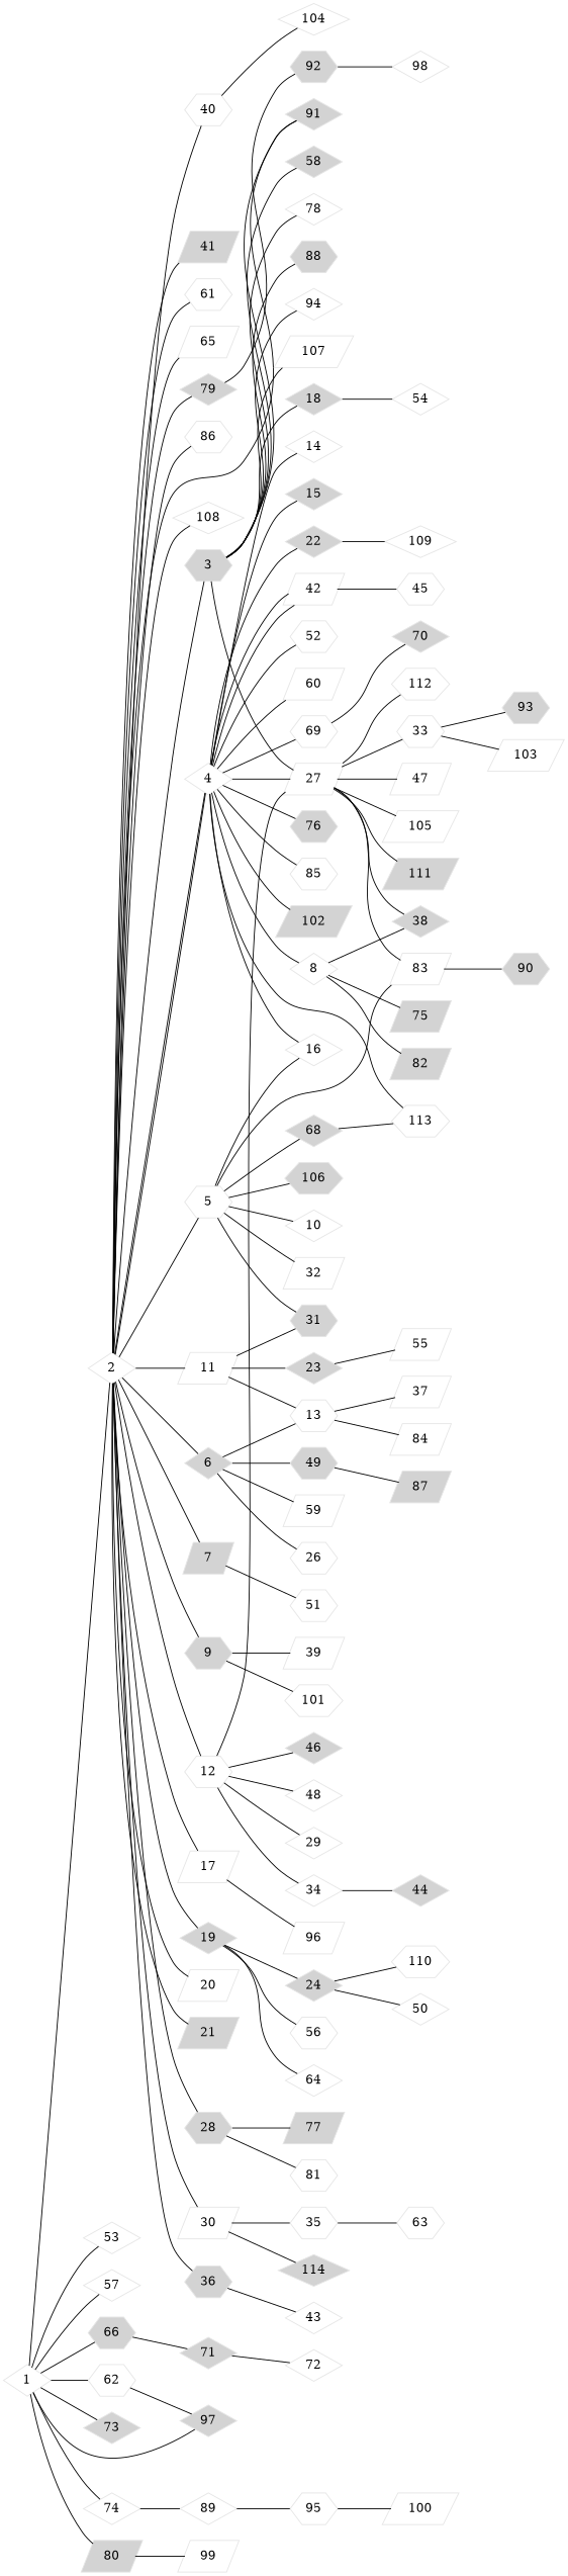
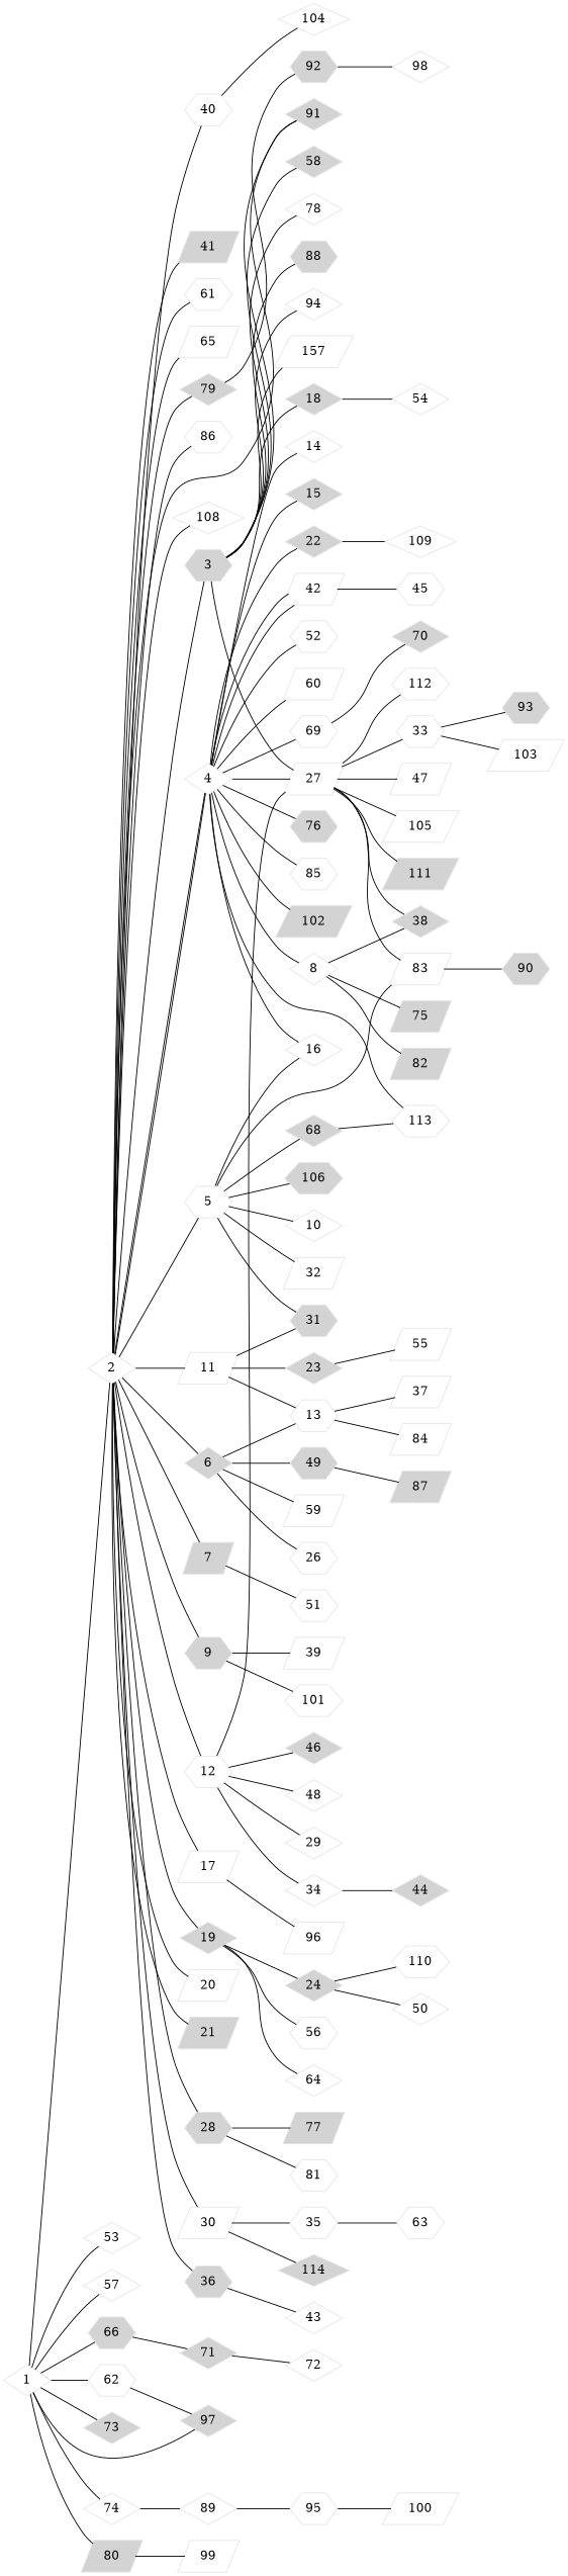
  graph {
    rankdir=LR
    node [color=gray90 fillcolor=white shape=diamond style=filled]
    1
    2
    53
    57
    62 [shape=hexagon]
    66 [fillcolor=lightgrey shape=hexagon]
    73 [fillcolor=lightgrey]
    74
    80 [fillcolor=lightgrey shape=parallelogram]
    97 [fillcolor=lightgrey]
    3 [fillcolor=lightgrey shape=hexagon]
    4
    5 [shape=hexagon]
    6 [fillcolor=lightgrey]
    7 [fillcolor=lightgrey shape=parallelogram]
    9 [fillcolor=lightgrey shape=hexagon]
    11 [shape=parallelogram]
    12 [shape=hexagon]
    17 [shape=parallelogram]
    19 [fillcolor=lightgrey]
    20 [shape=parallelogram]
    21 [fillcolor=lightgrey shape=parallelogram]
    28 [fillcolor=lightgrey shape=hexagon]
    30 [shape=parallelogram]
    36 [fillcolor=lightgrey shape=hexagon]
    40 [shape=hexagon]
    41 [fillcolor=lightgrey shape=parallelogram]
    61 [shape=hexagon]
    65 [shape=parallelogram]
    79 [fillcolor=lightgrey]
    86 [shape=hexagon]
    91 [fillcolor=lightgrey]
    108
    71 [fillcolor=lightgrey]
    89
    99 [shape=parallelogram]
    18 [fillcolor=lightgrey]
    27 [shape=parallelogram]
    58 [fillcolor=lightgrey]
    78
    88 [fillcolor=lightgrey shape=hexagon]
    94
-   107 [shape=parallelogram]
+   107 [shape=parallelogram label=157]
    8
    14
    15 [fillcolor=lightgrey]
    16
    22 [fillcolor=lightgrey]
    42 [shape=parallelogram]
    52 [shape=hexagon]
    60 [shape=parallelogram]
    69 [shape=hexagon]
    76 [fillcolor=lightgrey shape=hexagon]
    85 [shape=hexagon]
    102 [fillcolor=lightgrey shape=parallelogram]
    113 [shape=hexagon]
    10
    31 [fillcolor=lightgrey shape=hexagon]
    32 [shape=parallelogram]
    68 [fillcolor=lightgrey]
    83 [shape=parallelogram]
    106 [fillcolor=lightgrey shape=hexagon]
    13 [shape=hexagon]
    26 [shape=hexagon]
    49 [fillcolor=lightgrey shape=hexagon]
    59 [shape=parallelogram]
    51 [shape=hexagon]
    39 [shape=parallelogram]
    101 [shape=hexagon]
    23 [fillcolor=lightgrey]
    29
    34
    46 [fillcolor=lightgrey]
    48
    96 [shape=parallelogram]
    24 [fillcolor=lightgrey]
    56 [shape=hexagon]
    64
    77 [fillcolor=lightgrey shape=parallelogram]
    81 [shape=hexagon]
    35 [shape=hexagon]
    114 [fillcolor=lightgrey]
    43
    104
    92 [fillcolor=lightgrey shape=hexagon]
    54
    38 [fillcolor=lightgrey]
    33 [shape=hexagon]
    47 [shape=parallelogram]
    105 [shape=parallelogram]
    111 [fillcolor=lightgrey shape=parallelogram]
    112 [shape=hexagon]
    75 [fillcolor=lightgrey shape=parallelogram]
    82 [fillcolor=lightgrey shape=parallelogram]
    109
    45 [shape=hexagon]
    70 [fillcolor=lightgrey]
    90 [fillcolor=lightgrey shape=hexagon]
    37 [shape=parallelogram]
    84 [shape=parallelogram]
    87 [fillcolor=lightgrey shape=parallelogram]
    55 [shape=parallelogram]
    44 [fillcolor=lightgrey]
    50
    110 [shape=hexagon]
    93 [fillcolor=lightgrey shape=hexagon]
    103 [shape=parallelogram]
    63 [shape=hexagon]
    72
    95 [shape=hexagon]
    98
    100 [shape=parallelogram]
    1 -- 2
    1 -- 53
    1 -- 57
    1 -- 62
    1 -- 66
    1 -- 73
    1 -- 74
    1 -- 80
    1 -- 97
    2 -- 3
    2 -- 4
    2 -- 4
    2 -- 5
    2 -- 6
    2 -- 7
    2 -- 9
    2 -- 11
    2 -- 12
    2 -- 17
    2 -- 19
    2 -- 20
    2 -- 21
    2 -- 28
    2 -- 30
    2 -- 36
    2 -- 40
    2 -- 41
    2 -- 61
    2 -- 65
    2 -- 79
    2 -- 86
    2 -- 91
    2 -- 108
    62 -- 97
    66 -- 71
    74 -- 89
    80 -- 99
    3 -- 91
    3 -- 18
    3 -- 27
    3 -- 58
    3 -- 78
    3 -- 88
    3 -- 94
    3 -- 107
    4 -- 27
    4 -- 8
    4 -- 14
    4 -- 15
    4 -- 16
    4 -- 22
    4 -- 42
    4 -- 42
    4 -- 52
    4 -- 60
    4 -- 69
    4 -- 76
    4 -- 85
    4 -- 102
    4 -- 113
    5 -- 16
    5 -- 10
    5 -- 31
    5 -- 32
    5 -- 68
    5 -- 83
    5 -- 106
    6 -- 13
    6 -- 26
    6 -- 49
    6 -- 59
    7 -- 51
    9 -- 39
    9 -- 101
    11 -- 31
    11 -- 13
    11 -- 23
    12 -- 27
    12 -- 29
    12 -- 34
    12 -- 46
    12 -- 48
    17 -- 96
    19 -- 24
    19 -- 56
    19 -- 64
    28 -- 77
    28 -- 81
    30 -- 35
    30 -- 114
    36 -- 43
    40 -- 104
    79 -- 92
    71 -- 72
    89 -- 95
    18 -- 54
    27 -- 83
    27 -- 38
    27 -- 33
    27 -- 47
    27 -- 105
    27 -- 111
    27 -- 112
    8 -- 38
    8 -- 75
    8 -- 82
    22 -- 109
    42 -- 45
    69 -- 70
    68 -- 113
    83 -- 90
    13 -- 37
    13 -- 84
    49 -- 87
    23 -- 55
    34 -- 44
    24 -- 50
    24 -- 110
    35 -- 63
    92 -- 98
    33 -- 93
    33 -- 103
    95 -- 100
  }
